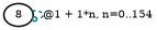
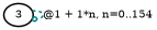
  digraph {
-   3 [fontsize=20 penwidth=3 shape=oval style=rounded label=8]
+   3 [fontsize=20 penwidth=3 shape=oval style=rounded]
    3 -> 3 [arrowsize=1 color=teal fontsize=20 label="@1 + 1*n, n=0..154" penwidth=3 style=dashed arrowhead=odot]
  }
